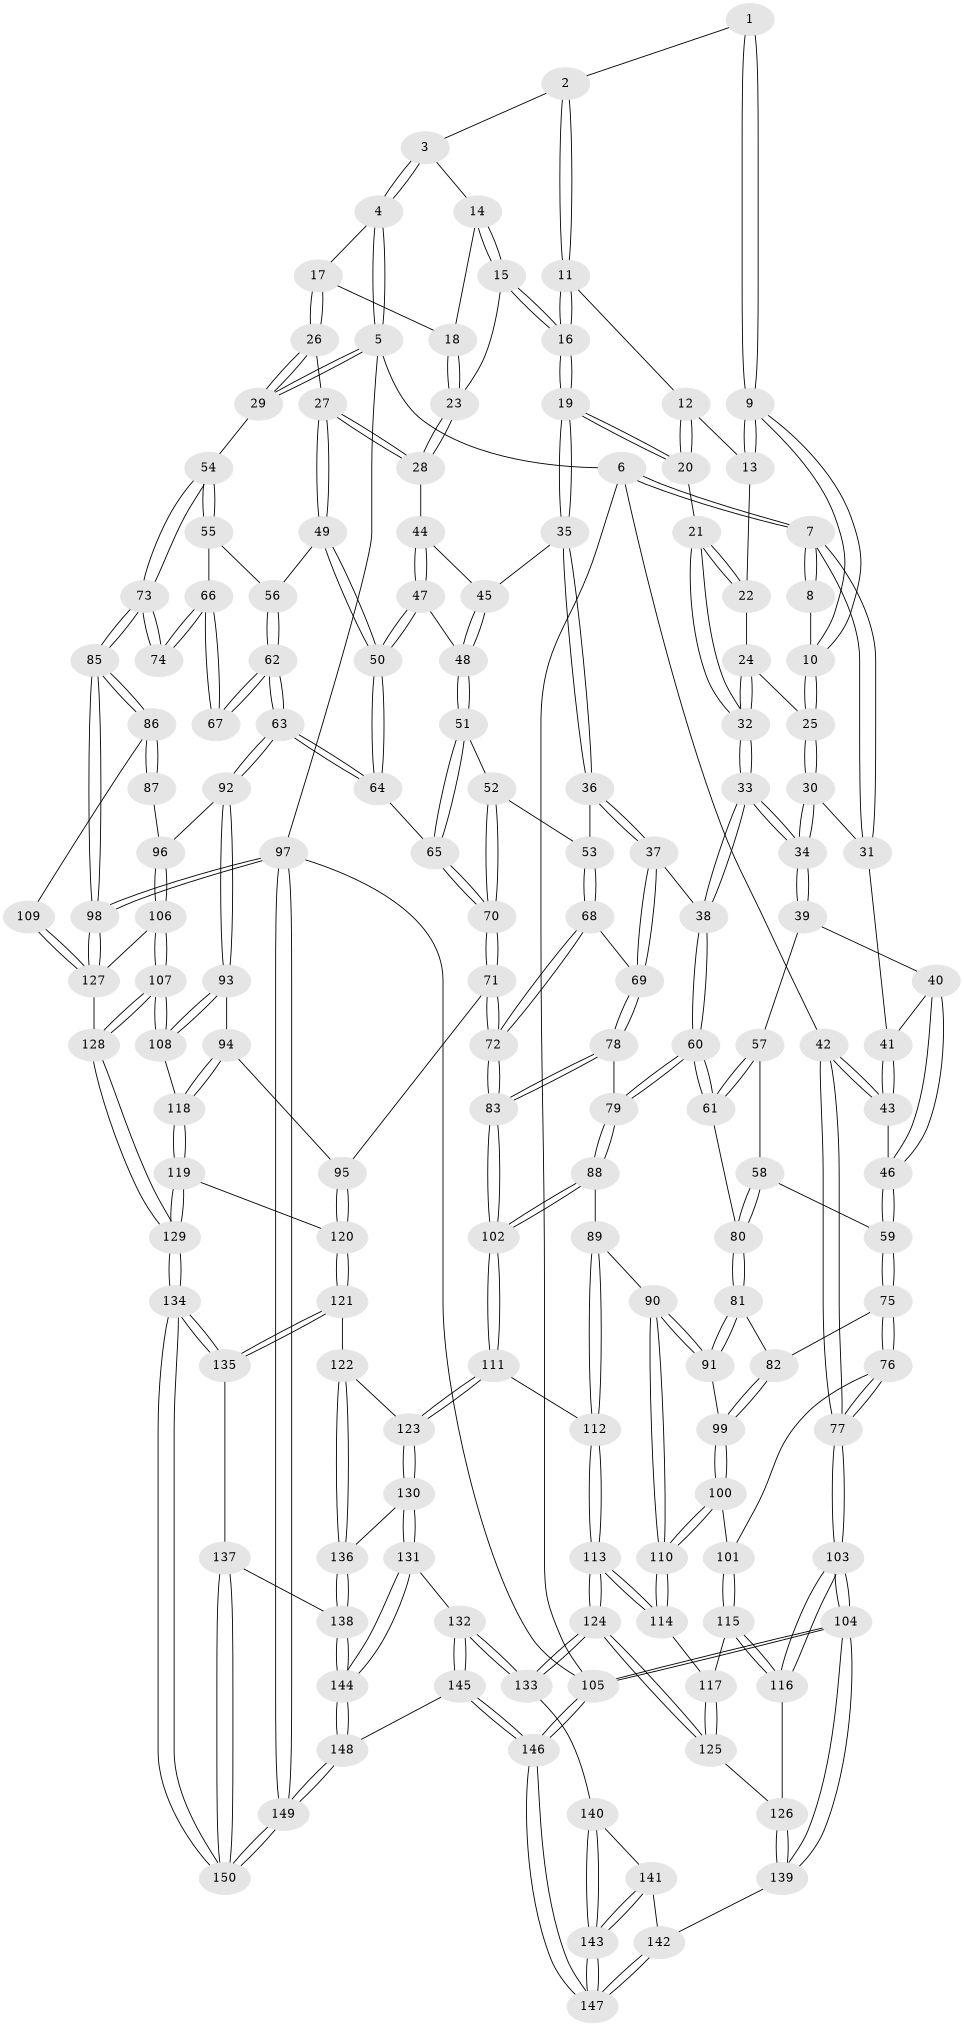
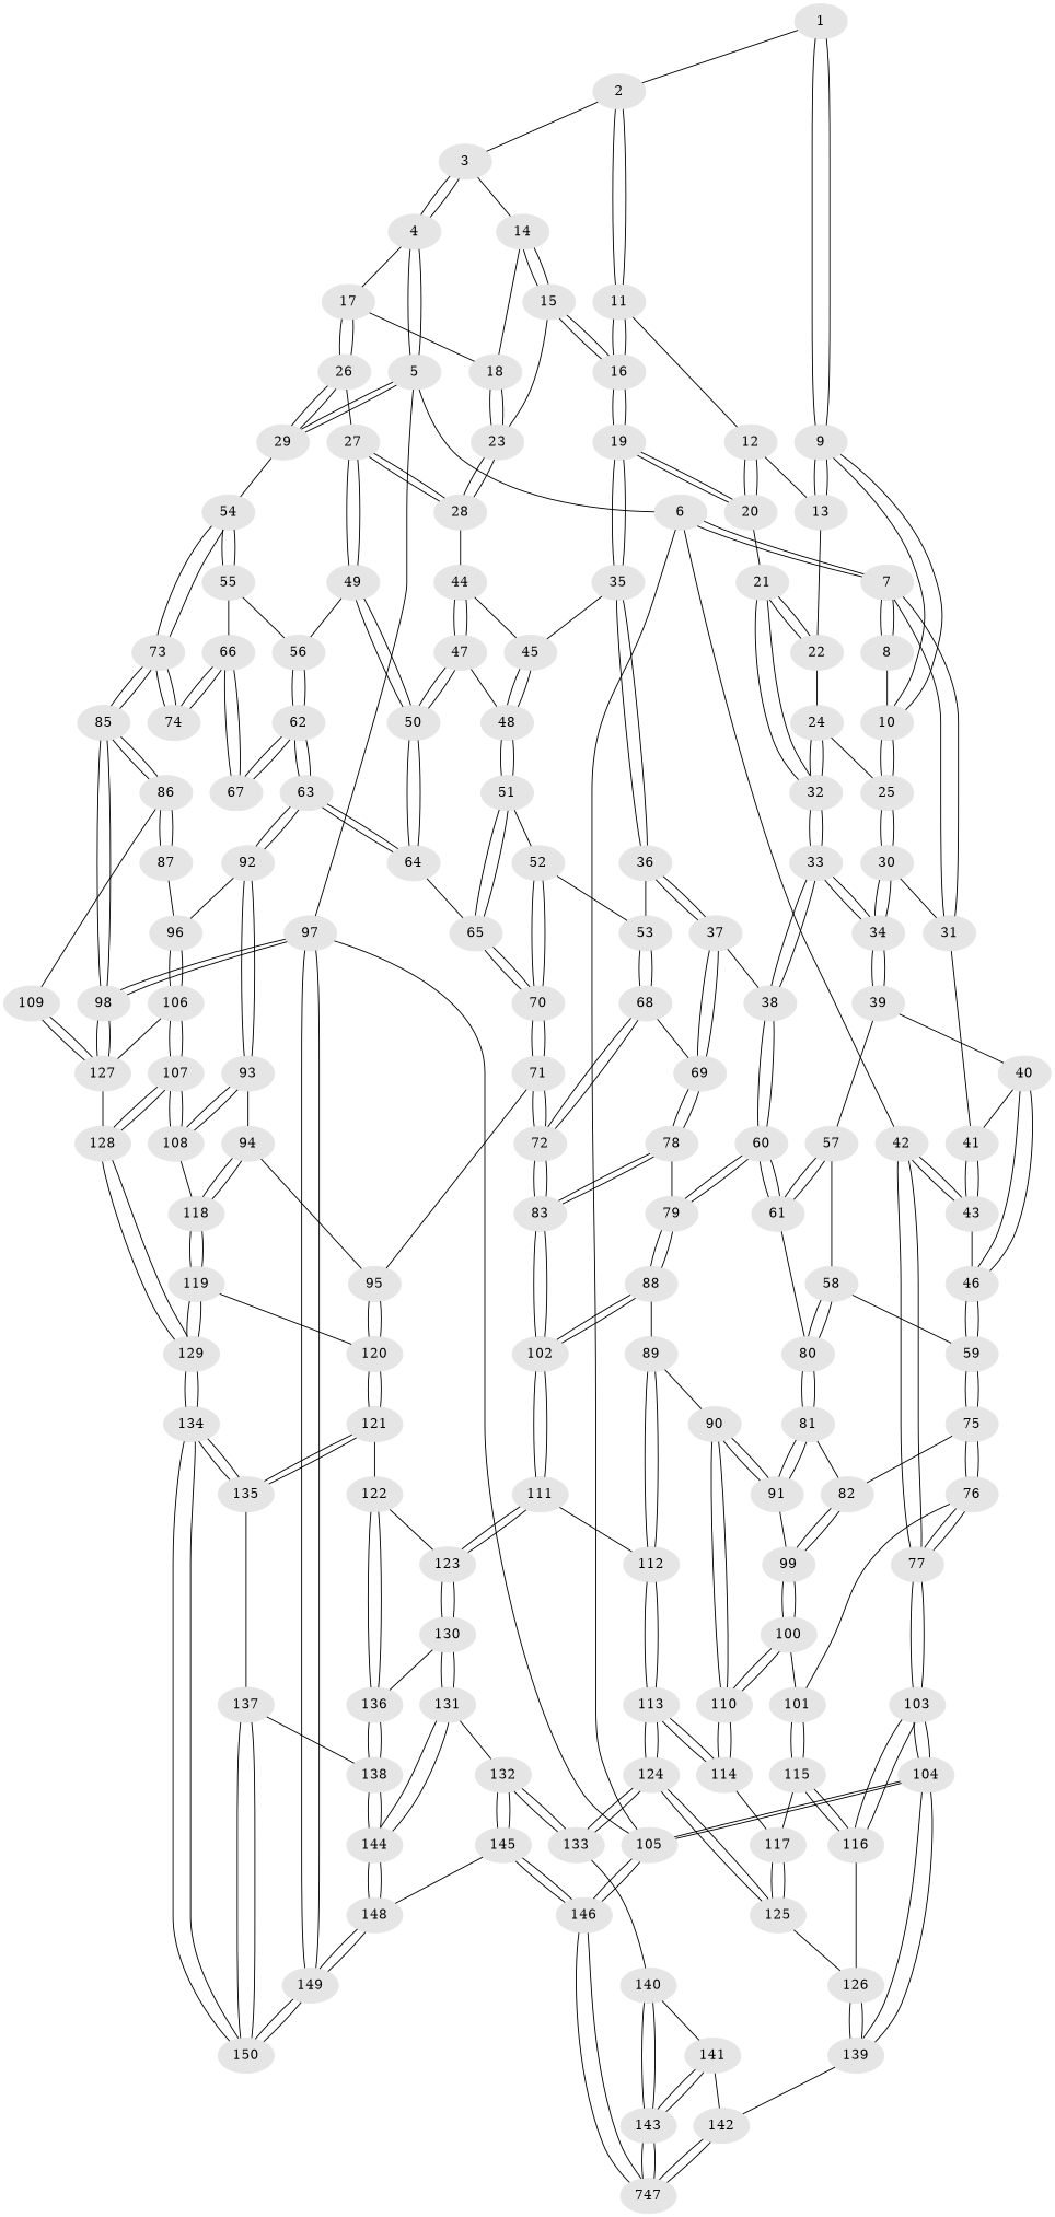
  graph {
    node [color=gray90 style=filled]
    1
    2
    9
    3
    11
    10
    13
    4
    14
    12
    16
    5
    17
    15
    18
    6
    29
    97
    26
    7
    42
    105
    54
    98
    149
    8
    31
    43
    77
    146
    41
    25
    22
    30
    20
    19
    21
    24
    23
    28
    35
    27
    36
    45
    32
    33
    44
    34
    49
    50
    56
    47
    55
    73
    39
    38
    60
    40
    57
    37
    53
    48
    69
    68
    78
    61
    79
    46
    58
    59
    103
    51
    75
    64
    52
    65
    62
    70
    71
    72
    66
    74
    85
    67
    63
    80
    81
    76
    82
    88
    92
    96
    93
    83
    95
    120
    102
    86
    101
    99
    115
    104
    116
    89
    91
    100
    111
    87
    109
    127
    106
    90
    112
    110
    113
    114
    94
    108
    118
    119
    121
    107
    150
    128
    117
    123
    139
    126
    142
-   147
+   147 [label=747]
    129
    130
    124
    125
    133
    134
    122
    135
    136
    137
    138
    131
    140
    132
    144
    145
    148
    141
    143
    1 -- 2
    1 -- 9
    1 -- 9
    2 -- 3
    2 -- 11
    2 -- 11
    9 -- 10
    9 -- 10
    9 -- 13
    9 -- 13
    3 -- 4
    3 -- 4
    3 -- 14
    11 -- 12
    11 -- 16
    11 -- 16
    10 -- 25
    10 -- 25
    13 -- 22
    4 -- 5
    4 -- 5
    4 -- 17
    14 -- 15
    14 -- 15
    14 -- 18
    12 -- 13
    12 -- 20
    12 -- 20
    16 -- 19
    16 -- 19
    5 -- 6
    5 -- 29
    5 -- 29
    5 -- 97
    17 -- 18
    17 -- 26
    17 -- 26
    15 -- 16
    15 -- 16
    15 -- 23
    18 -- 23
    18 -- 23
    6 -- 7
    6 -- 7
    6 -- 42
    6 -- 105
    29 -- 54
    97 -- 105
    97 -- 98
    97 -- 98
    97 -- 149
    97 -- 149
    26 -- 29
    26 -- 29
    26 -- 27
    7 -- 8
    7 -- 8
    7 -- 31
    7 -- 31
    42 -- 43
    42 -- 43
    42 -- 77
    42 -- 77
    105 -- 146
    105 -- 146
    54 -- 55
    54 -- 55
    54 -- 73
    54 -- 73
    98 -- 127
    98 -- 127
    149 -- 150
    149 -- 150
    8 -- 10
    31 -- 41
    43 -- 46
    77 -- 103
    77 -- 103
    146 -- 147
    146 -- 147
    41 -- 43
    41 -- 43
    25 -- 30
    25 -- 30
    22 -- 24
    30 -- 31
    30 -- 34
    30 -- 34
    20 -- 21
    19 -- 20
    19 -- 20
    19 -- 35
    19 -- 35
    21 -- 22
    21 -- 22
    21 -- 32
    21 -- 32
    24 -- 25
    24 -- 32
    24 -- 32
    23 -- 28
    23 -- 28
    28 -- 44
    35 -- 36
    35 -- 36
    35 -- 45
    27 -- 28
    27 -- 28
    27 -- 49
    27 -- 49
    36 -- 37
    36 -- 37
    36 -- 53
    45 -- 48
    45 -- 48
    32 -- 33
    32 -- 33
    33 -- 34
    33 -- 34
    33 -- 38
    33 -- 38
    44 -- 45
    44 -- 47
    44 -- 47
    34 -- 39
    34 -- 39
    49 -- 50
    49 -- 50
    49 -- 56
    50 -- 64
    50 -- 64
    56 -- 62
    56 -- 62
    47 -- 50
    47 -- 50
    47 -- 48
    55 -- 56
    55 -- 66
    73 -- 74
    73 -- 74
    73 -- 85
    73 -- 85
    39 -- 40
    39 -- 57
    38 -- 60
    38 -- 60
    60 -- 61
    60 -- 61
    60 -- 79
    60 -- 79
    40 -- 41
    40 -- 46
    40 -- 46
    57 -- 61
    57 -- 61
    57 -- 58
    37 -- 38
    37 -- 69
    37 -- 69
    53 -- 68
    53 -- 68
    48 -- 51
    48 -- 51
    69 -- 78
    69 -- 78
    68 -- 69
    68 -- 72
    68 -- 72
    78 -- 79
    78 -- 83
    78 -- 83
    61 -- 80
    79 -- 88
    79 -- 88
    46 -- 59
    46 -- 59
    58 -- 59
    58 -- 80
    58 -- 80
    59 -- 75
    59 -- 75
    103 -- 104
    103 -- 104
    103 -- 116
    103 -- 116
    51 -- 52
    51 -- 65
    51 -- 65
    75 -- 76
    75 -- 76
    75 -- 82
    64 -- 65
    52 -- 53
    52 -- 70
    52 -- 70
    65 -- 70
    65 -- 70
    62 -- 67
    62 -- 67
    62 -- 63
    62 -- 63
    70 -- 71
    70 -- 71
    71 -- 72
    71 -- 72
    71 -- 95
    72 -- 83
    72 -- 83
    66 -- 74
    66 -- 74
    66 -- 67
    66 -- 67
    85 -- 98
    85 -- 98
    85 -- 86
    85 -- 86
    63 -- 64
    63 -- 64
    63 -- 92
    63 -- 92
    80 -- 81
    80 -- 81
    81 -- 82
    81 -- 91
    81 -- 91
    76 -- 77
    76 -- 77
    76 -- 101
    82 -- 99
    82 -- 99
    88 -- 102
    88 -- 102
    88 -- 89
    92 -- 96
    92 -- 93
    92 -- 93
    96 -- 106
    96 -- 106
    93 -- 94
    93 -- 108
    93 -- 108
    83 -- 102
    83 -- 102
    95 -- 120
    95 -- 120
    120 -- 121
    120 -- 121
    102 -- 111
    102 -- 111
    86 -- 87
    86 -- 87
    86 -- 109
    101 -- 115
    101 -- 115
    99 -- 100
    99 -- 100
    115 -- 116
    115 -- 116
    115 -- 117
    104 -- 105
    104 -- 105
    104 -- 139
    104 -- 139
    116 -- 126
    89 -- 90
    89 -- 112
    89 -- 112
    91 -- 99
    100 -- 101
    100 -- 110
    100 -- 110
    111 -- 112
    111 -- 123
    111 -- 123
    87 -- 96
    109 -- 127
    109 -- 127
    127 -- 128
    106 -- 127
    106 -- 107
    106 -- 107
    90 -- 91
    90 -- 91
    90 -- 110
    90 -- 110
    112 -- 113
    112 -- 113
    110 -- 114
    110 -- 114
    113 -- 114
    113 -- 114
    113 -- 124
    113 -- 124
    114 -- 117
    94 -- 95
    94 -- 118
    94 -- 118
    108 -- 118
    118 -- 119
    118 -- 119
    119 -- 120
    119 -- 129
    119 -- 129
    121 -- 122
    121 -- 135
    121 -- 135
    107 -- 108
    107 -- 108
    107 -- 128
    107 -- 128
    128 -- 129
    128 -- 129
    117 -- 125
    117 -- 125
    123 -- 130
    123 -- 130
    139 -- 142
    126 -- 139
    126 -- 139
    142 -- 147
    142 -- 147
    129 -- 134
    129 -- 134
    130 -- 136
    130 -- 131
    130 -- 131
    124 -- 125
    124 -- 125
    124 -- 133
    124 -- 133
    125 -- 126
    133 -- 140
    134 -- 150
    134 -- 150
    134 -- 135
    134 -- 135
    122 -- 123
    122 -- 136
    122 -- 136
    135 -- 137
    136 -- 138
    136 -- 138
    137 -- 150
    137 -- 150
    137 -- 138
    138 -- 144
    138 -- 144
    131 -- 132
    131 -- 144
    131 -- 144
    140 -- 141
    140 -- 143
    140 -- 143
    132 -- 133
    132 -- 133
    132 -- 145
    132 -- 145
    144 -- 148
    144 -- 148
    145 -- 146
    145 -- 146
    145 -- 148
    148 -- 149
    148 -- 149
    141 -- 142
    141 -- 143
    141 -- 143
    143 -- 147
    143 -- 147
  }
